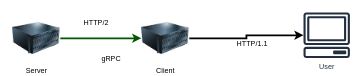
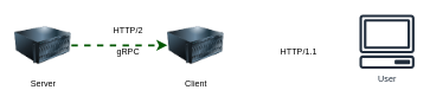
  <mxCell id="0" />
  <mxCell id="1" parent="0" />
- <mxCell id="2" value="" style="edgeStyle=orthogonalEdgeStyle;rounded=0;orthogonalLoop=1;jettySize=auto;html=1;strokeWidth=3;fillColor=#008a00;strokeColor=#005700;" edge="1" parent="1" source="3" target="5"><mxGeometry relative="1" as="geometry" /></mxCell>
+ <mxCell id="2" value="" style="edgeStyle=orthogonalEdgeStyle;rounded=0;orthogonalLoop=1;jettySize=auto;html=1;strokeWidth=3;fillColor=#008a00;strokeColor=#005700;dashed=1;" edge="1" parent="1" source="3" target="5"><mxGeometry relative="1" as="geometry" /></mxCell>
  <mxCell id="3" value="Server" style="image;html=1;image=img/lib/clip_art/computers/Server_128x128.png" vertex="1" parent="1"><mxGeometry x="20" y="23" width="80" height="80" as="geometry" /></mxCell>
- <mxCell id="4" style="edgeStyle=orthogonalEdgeStyle;rounded=0;orthogonalLoop=1;jettySize=auto;html=1;strokeWidth=3;" edge="1" parent="1" source="5" target="7"><mxGeometry relative="1" as="geometry" /></mxCell>
  <mxCell id="5" value="Client" style="image;html=1;image=img/lib/clip_art/computers/Server_128x128.png" vertex="1" parent="1"><mxGeometry x="235" y="23" width="80" height="80" as="geometry" /></mxCell>
- <mxCell id="6" value="gRPC" style="text;html=1;strokeColor=none;fillColor=none;align=center;verticalAlign=middle;whiteSpace=wrap;rounded=0;" vertex="1" parent="1"><mxGeometry x="165" y="88" width="40" height="20" as="geometry" /></mxCell>
+ <mxCell id="6" value="gRPC" style="text;html=1;strokeColor=none;fillColor=none;align=center;verticalAlign=middle;whiteSpace=wrap;rounded=0;" vertex="1" parent="1"><mxGeometry x="160" y="63" width="40" height="20" as="geometry" /></mxCell>
  <mxCell id="7" value="User" style="outlineConnect=0;fontColor=#232F3E;gradientColor=none;fillColor=#232F3E;strokeColor=none;dashed=0;verticalLabelPosition=bottom;verticalAlign=top;align=center;html=1;fontSize=12;fontStyle=0;aspect=fixed;pointerEvents=1;shape=mxgraph.aws4.client;" vertex="1" parent="1"><mxGeometry x="505" y="20" width="78" height="76" as="geometry" /></mxCell>
  <mxCell id="8" value="HTTP/1.1" style="text;html=1;strokeColor=none;fillColor=none;align=center;verticalAlign=middle;whiteSpace=wrap;rounded=0;" vertex="1" parent="1"><mxGeometry x="400" y="63" width="40" height="20" as="geometry" /></mxCell>
- <mxCell id="9" value="HTTP/2" style="text;html=1;strokeColor=none;fillColor=none;align=center;verticalAlign=middle;whiteSpace=wrap;rounded=0;" vertex="1" parent="1"><mxGeometry x="140" y="28" width="40" height="20" as="geometry" /></mxCell>
+ <mxCell id="9" value="HTTP/2" style="text;html=1;strokeColor=none;fillColor=none;align=center;verticalAlign=middle;whiteSpace=wrap;rounded=0;" vertex="1" parent="1"><mxGeometry x="160" y="33" width="40" height="20" as="geometry" /></mxCell>
